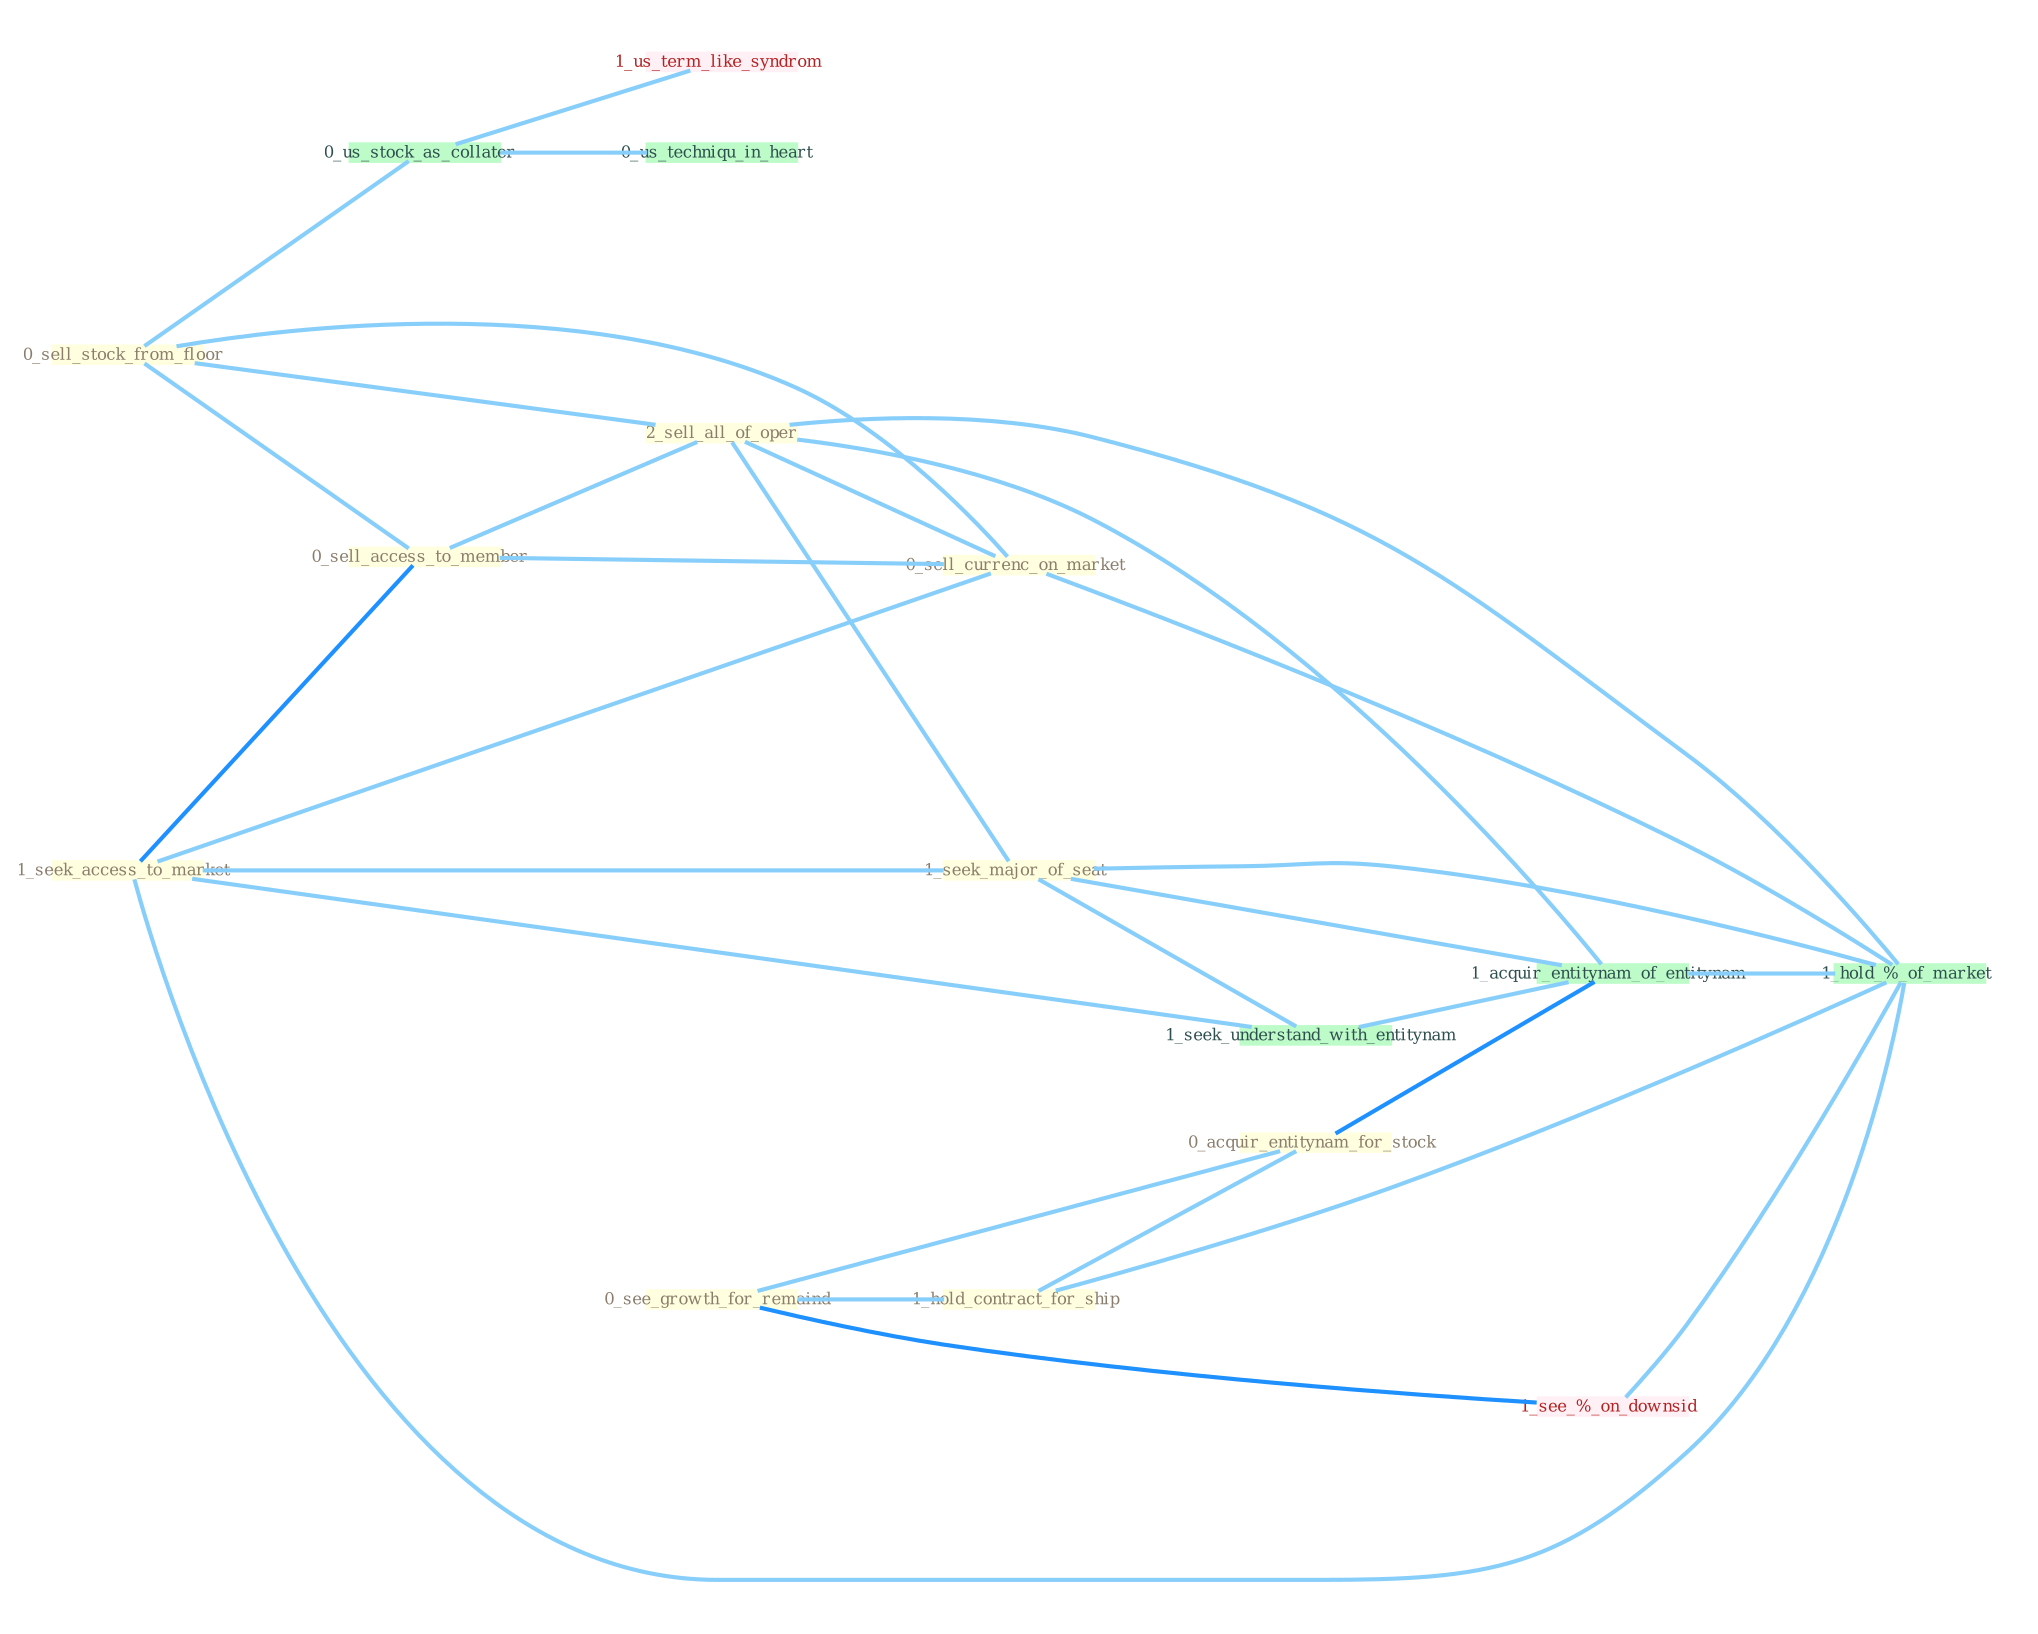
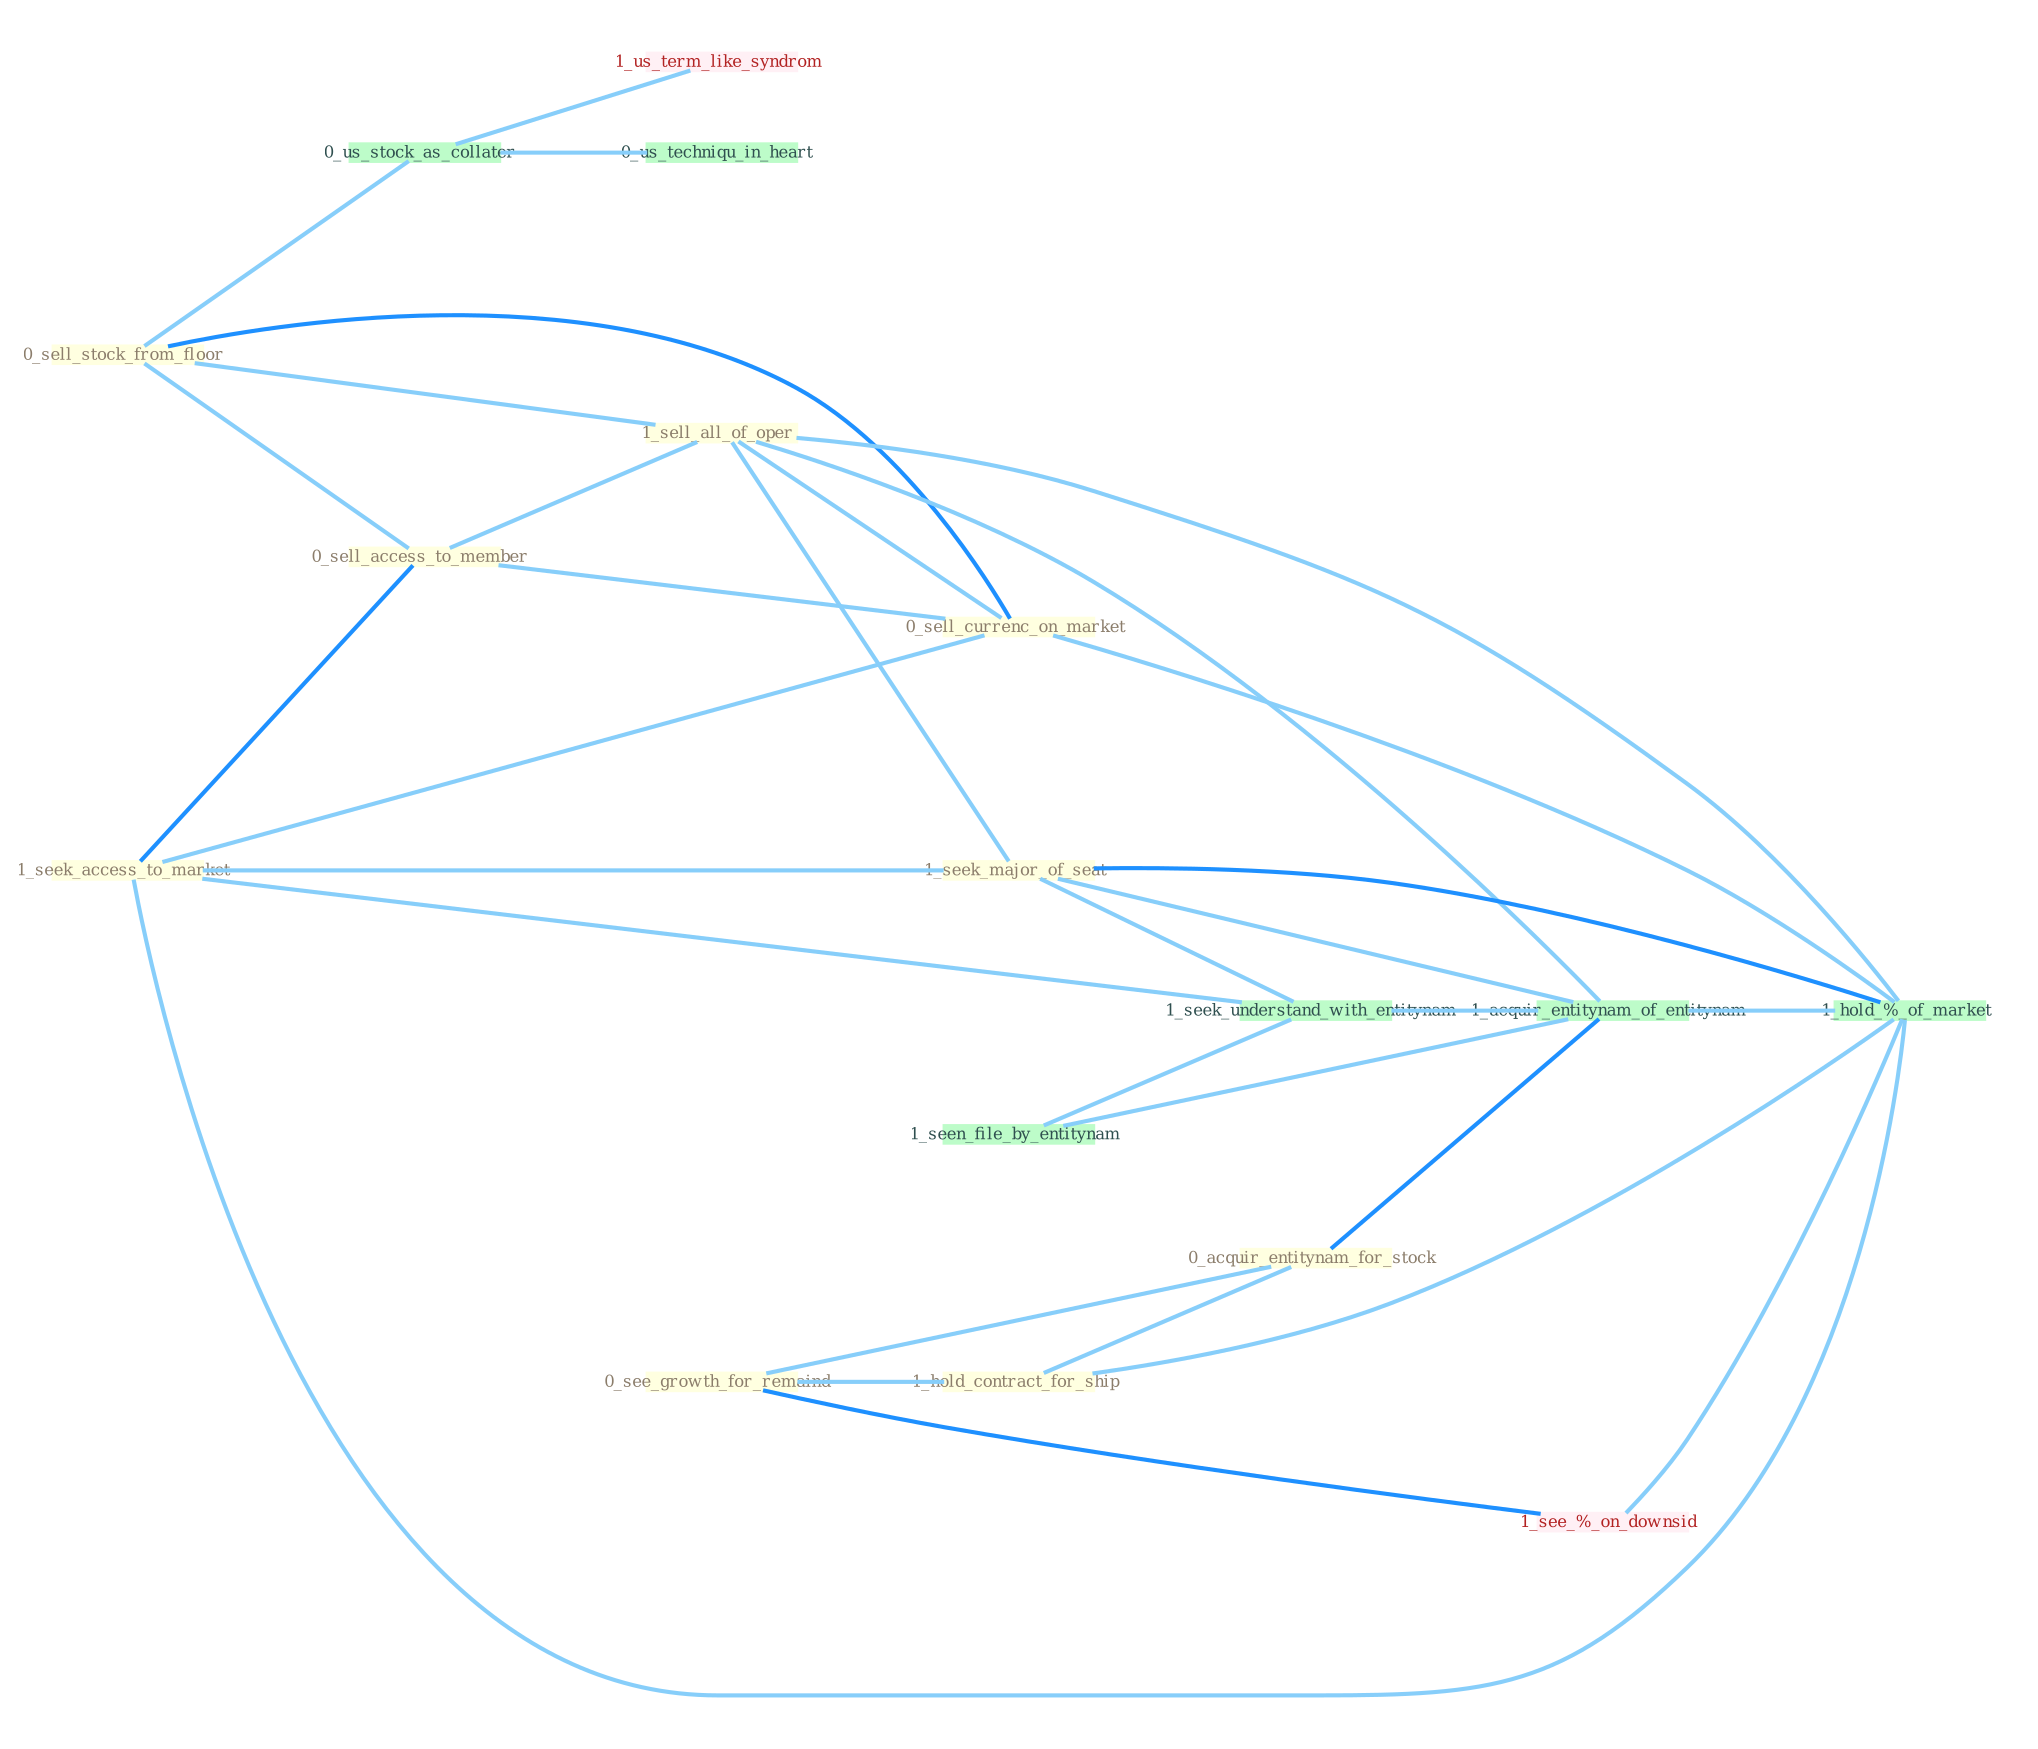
  graph {
    rankdir=LR
    node [color="#ffffe0" fixedsize=true fontcolor="#8b7d6b" fontsize=4 shape=polygon style=filled]
    edge [color="#87cefa" w=1]
    "0_sell_stock_from_floor " [height=.06 width=.5]
    "0_see_growth_for_remaind " [height=.06 width=.5]
    "1_seek_access_to_market " [height=.06 width=.5]
    "1_hold_contract_for_ship " [height=.06 width=.5]
    "0_sell_access_to_member " [height=.06 width=.5]
-   "1_sell_all_of_oper " [height=.06 width=.5 label="2_sell_all_of_oper"]
+   "1_sell_all_of_oper " [height=.06 width=.5]
    "0_sell_currenc_on_market " [height=.06 width=.5]
    "0_acquir_entitynam_for_stock " [height=.06 width=.5]
    "1_seek_major_of_seat " [height=.06 width=.5]
    "1_see_%_on_downsid " [color="#fff0f5" fontcolor="#b22222" height=.06 width=.5]
    "1_us_term_like_syndrom " [color="#fff0f5" fontcolor="#b22222" height=.06 width=.5]
    "0_us_stock_as_collater " [color="#BDFCC9" fontcolor="#2f4f4f" height=.06 width=.5]
    "1_seek_understand_with_entitynam " [color="#BDFCC9" fontcolor="#2f4f4f" height=.06 width=.5]
    "1_hold_%_of_market " [color="#BDFCC9" fontcolor="#2f4f4f" height=.06 width=.5]
    "1_acquir_entitynam_of_entitynam " [color="#BDFCC9" fontcolor="#2f4f4f" height=.06 width=.5]
    "0_us_techniqu_in_heart " [color="#BDFCC9" fontcolor="#2f4f4f" height=.06 width=.5]
+   "1_seen_file_by_entitynam " [color="#BDFCC9" fontcolor="#2f4f4f" height=.06 width=.5]
    subgraph sub_1 {
      "0_sell_stock_from_floor "
      "0_see_growth_for_remaind "
      "1_seek_access_to_market "
      "1_hold_contract_for_ship "
      "0_sell_access_to_member "
      "1_sell_all_of_oper "
      "0_sell_currenc_on_market "
      "0_acquir_entitynam_for_stock "
      "1_seek_major_of_seat "
    }
    subgraph sub_2 {
      "1_see_%_on_downsid "
      "1_us_term_like_syndrom "
    }
    "0_sell_stock_from_floor " -- "0_sell_access_to_member "
    "0_sell_stock_from_floor " -- "1_sell_all_of_oper "
-   "0_sell_stock_from_floor " -- "0_sell_currenc_on_market "
+   "0_sell_stock_from_floor " -- "0_sell_currenc_on_market " [color="#1e90ff"]
    "0_sell_stock_from_floor " -- "0_us_stock_as_collater "
    "0_see_growth_for_remaind " -- "1_hold_contract_for_ship "
    "0_see_growth_for_remaind " -- "0_acquir_entitynam_for_stock "
    "0_see_growth_for_remaind " -- "1_see_%_on_downsid " [color="#1e90ff"]
    "1_seek_access_to_market " -- "0_sell_access_to_member " [color="#1e90ff" w=2]
    "1_seek_access_to_market " -- "0_sell_currenc_on_market "
    "1_seek_access_to_market " -- "1_seek_major_of_seat "
    "1_seek_access_to_market " -- "1_seek_understand_with_entitynam "
    "1_seek_access_to_market " -- "1_hold_%_of_market "
    "1_hold_contract_for_ship " -- "0_acquir_entitynam_for_stock "
    "1_hold_contract_for_ship " -- "1_hold_%_of_market "
    "0_sell_access_to_member " -- "1_sell_all_of_oper "
    "0_sell_access_to_member " -- "0_sell_currenc_on_market "
    "1_sell_all_of_oper " -- "0_sell_currenc_on_market "
    "1_sell_all_of_oper " -- "1_seek_major_of_seat "
    "1_sell_all_of_oper " -- "1_hold_%_of_market "
    "1_sell_all_of_oper " -- "1_acquir_entitynam_of_entitynam "
    "0_sell_currenc_on_market " -- "1_hold_%_of_market "
    "0_acquir_entitynam_for_stock " -- "1_acquir_entitynam_of_entitynam " [color="#1e90ff" w=2]
    "1_seek_major_of_seat " -- "1_seek_understand_with_entitynam "
-   "1_seek_major_of_seat " -- "1_hold_%_of_market "
+   "1_seek_major_of_seat " -- "1_hold_%_of_market " [color="#1e90ff"]
    "1_seek_major_of_seat " -- "1_acquir_entitynam_of_entitynam "
    "1_see_%_on_downsid " -- "1_hold_%_of_market "
    "0_us_stock_as_collater " -- "1_us_term_like_syndrom "
    "0_us_stock_as_collater " -- "0_us_techniqu_in_heart "
    "1_seek_understand_with_entitynam " -- "1_acquir_entitynam_of_entitynam "
    "1_acquir_entitynam_of_entitynam " -- "1_hold_%_of_market "
+   "1_seen_file_by_entitynam " -- "1_seek_understand_with_entitynam "
+   "1_seen_file_by_entitynam " -- "1_acquir_entitynam_of_entitynam "
  }
